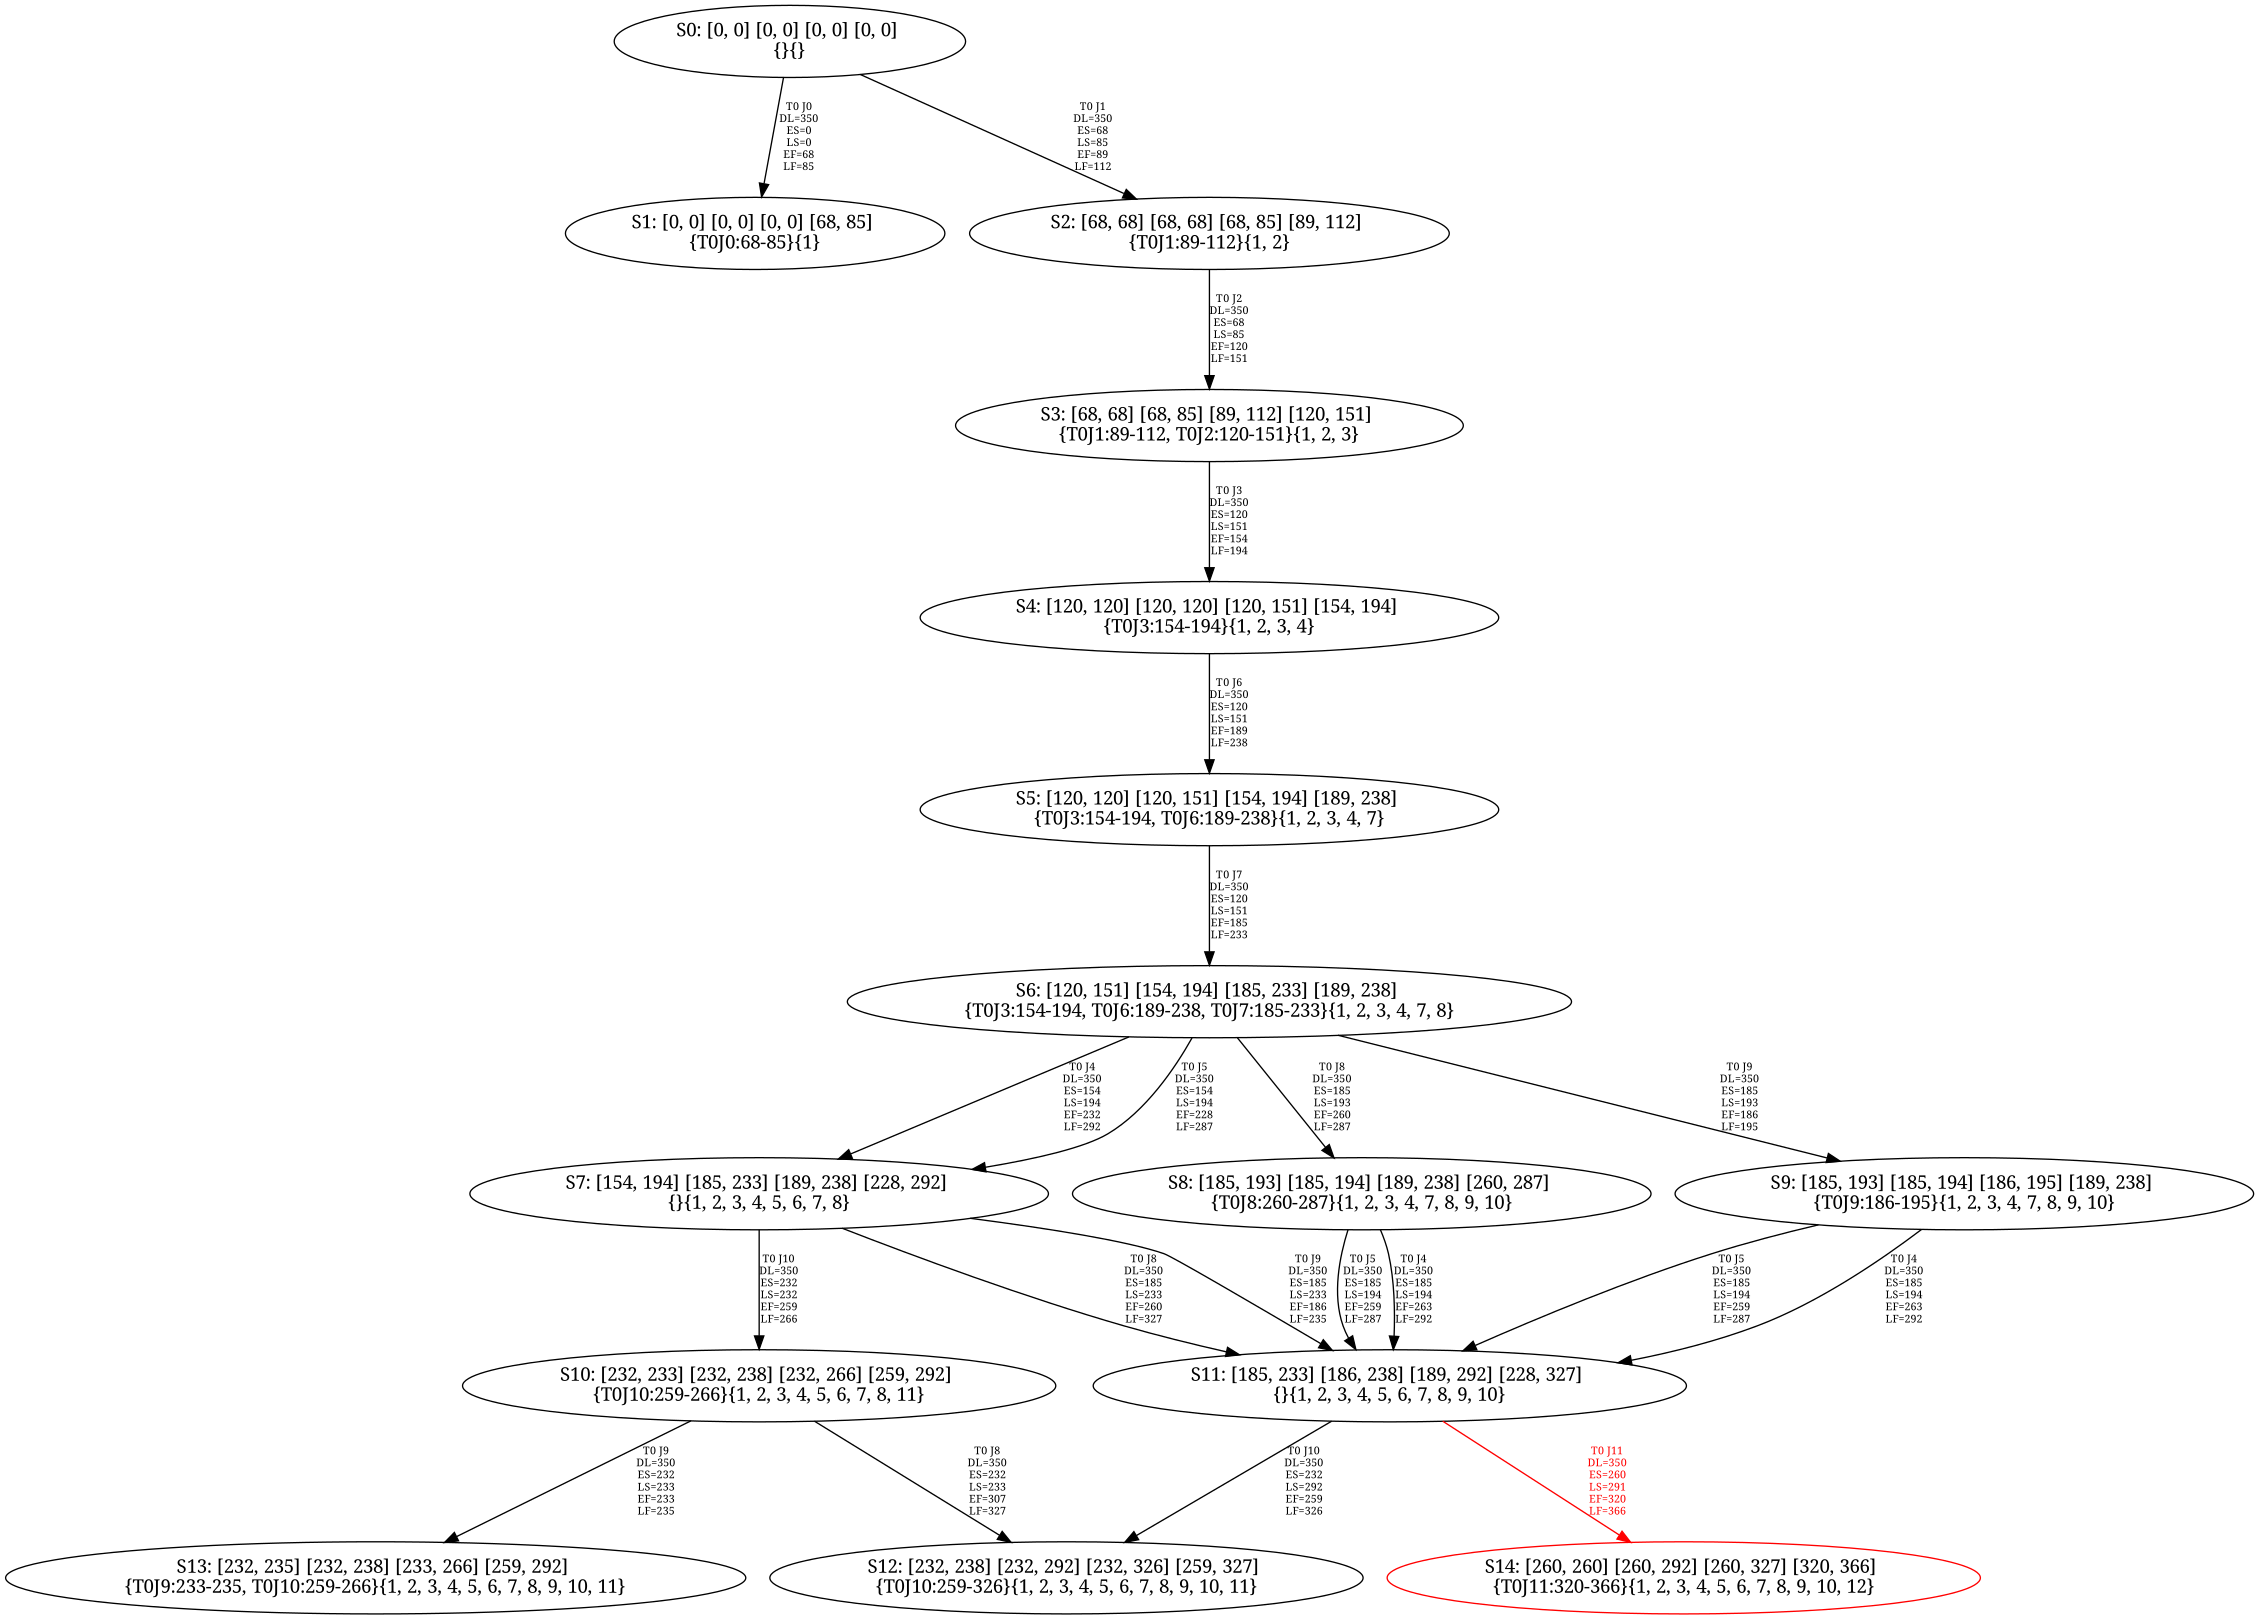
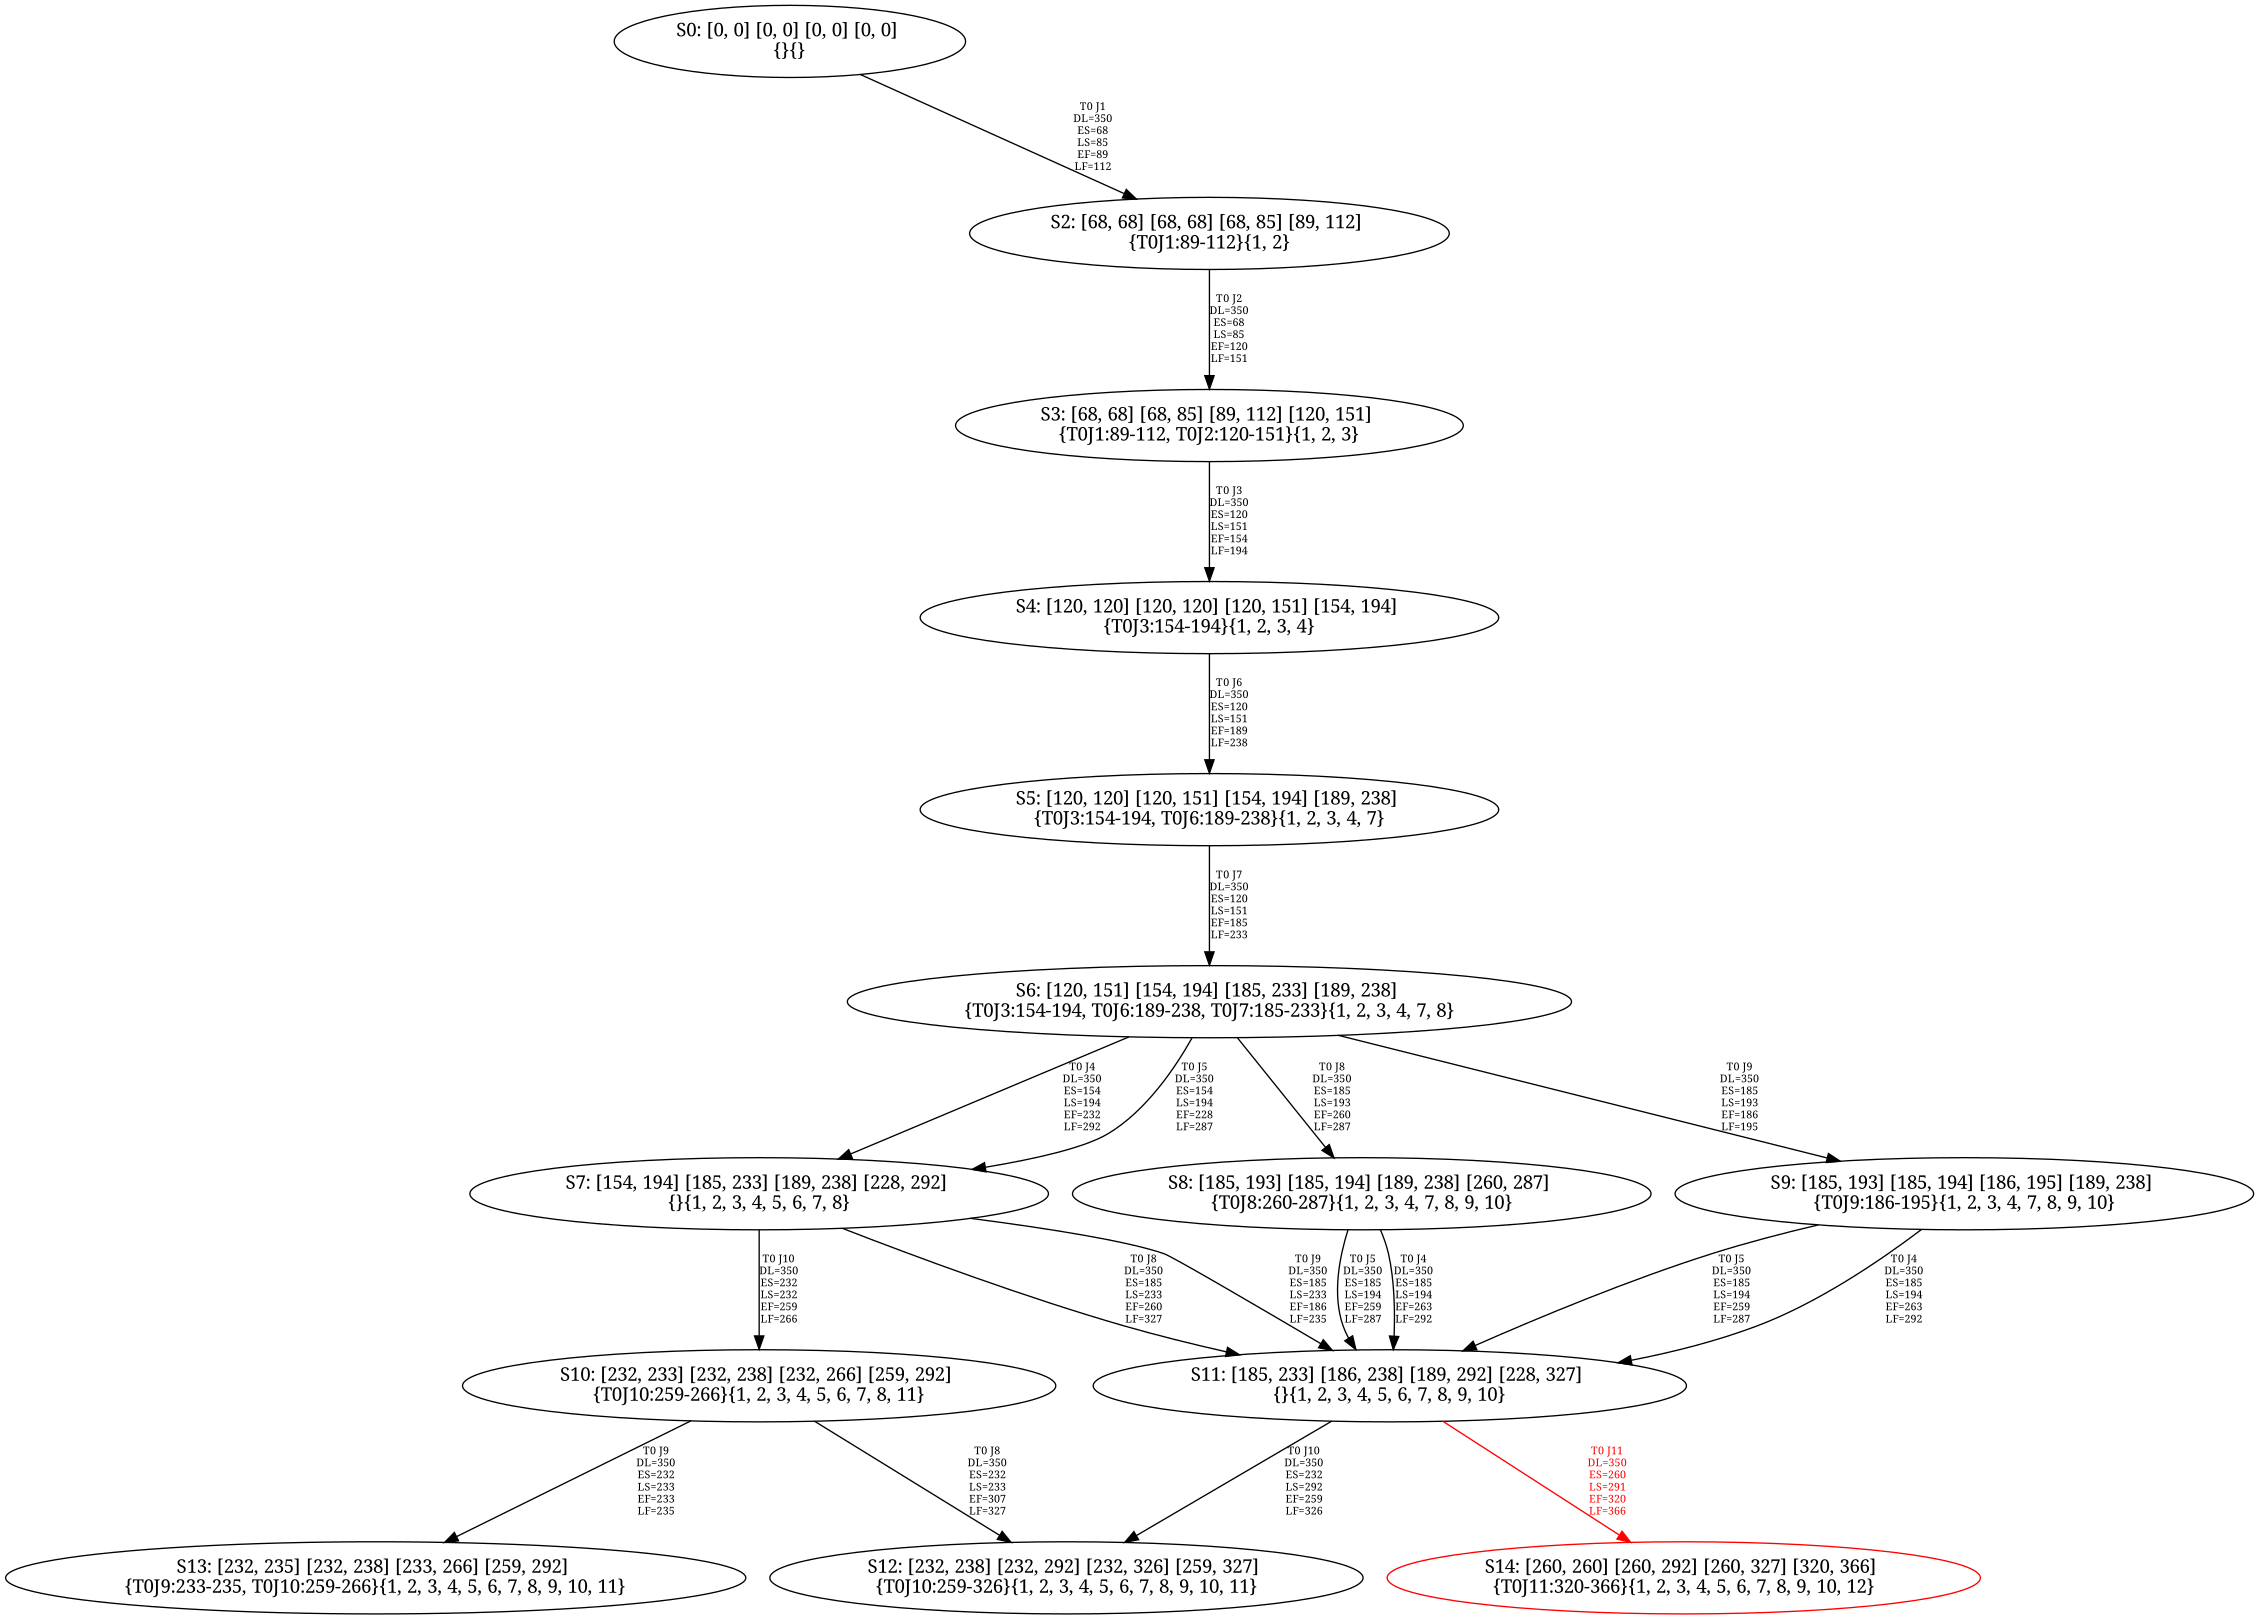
  digraph {
    fontname="Noto Serif"
    node [fontname="Noto Serif"]
    edge [fontname="Noto Serif" fontsize=8]
    n1 [label="S0: [0, 0] [0, 0] [0, 0] [0, 0] \n{}{}"]
-   n2 [label="S1: [0, 0] [0, 0] [0, 0] [68, 85] \n{T0J0:68-85}{1}"]
    n3 [label="S2: [68, 68] [68, 68] [68, 85] [89, 112] \n{T0J1:89-112}{1, 2}"]
    n4 [label="S3: [68, 68] [68, 85] [89, 112] [120, 151] \n{T0J1:89-112, T0J2:120-151}{1, 2, 3}"]
    n5 [label="S4: [120, 120] [120, 120] [120, 151] [154, 194] \n{T0J3:154-194}{1, 2, 3, 4}"]
    n6 [label="S5: [120, 120] [120, 151] [154, 194] [189, 238] \n{T0J3:154-194, T0J6:189-238}{1, 2, 3, 4, 7}"]
    n7 [label="S6: [120, 151] [154, 194] [185, 233] [189, 238] \n{T0J3:154-194, T0J6:189-238, T0J7:185-233}{1, 2, 3, 4, 7, 8}"]
    n8 [label="S7: [154, 194] [185, 233] [189, 238] [228, 292] \n{}{1, 2, 3, 4, 5, 6, 7, 8}"]
    n9 [label="S8: [185, 193] [185, 194] [189, 238] [260, 287] \n{T0J8:260-287}{1, 2, 3, 4, 7, 8, 9, 10}"]
    n10 [label="S9: [185, 193] [185, 194] [186, 195] [189, 238] \n{T0J9:186-195}{1, 2, 3, 4, 7, 8, 9, 10}"]
    n11 [label="S10: [232, 233] [232, 238] [232, 266] [259, 292] \n{T0J10:259-266}{1, 2, 3, 4, 5, 6, 7, 8, 11}"]
    n12 [label="S11: [185, 233] [186, 238] [189, 292] [228, 327] \n{}{1, 2, 3, 4, 5, 6, 7, 8, 9, 10}"]
    n13 [label="S12: [232, 238] [232, 292] [232, 326] [259, 327] \n{T0J10:259-326}{1, 2, 3, 4, 5, 6, 7, 8, 9, 10, 11}"]
    n14 [label="S13: [232, 235] [232, 238] [233, 266] [259, 292] \n{T0J9:233-235, T0J10:259-266}{1, 2, 3, 4, 5, 6, 7, 8, 9, 10, 11}"]
    n15 [color=Red label="S14: [260, 260] [260, 292] [260, 327] [320, 366] \n{T0J11:320-366}{1, 2, 3, 4, 5, 6, 7, 8, 9, 10, 12}"]
-   n1 -> n2 [label="T0 J0\nDL=350\nES=0\nLS=0\nEF=68\nLF=85"]
    n1 -> n3 [label="T0 J1\nDL=350\nES=68\nLS=85\nEF=89\nLF=112"]
    n3 -> n4 [label="T0 J2\nDL=350\nES=68\nLS=85\nEF=120\nLF=151"]
    n4 -> n5 [label="T0 J3\nDL=350\nES=120\nLS=151\nEF=154\nLF=194"]
    n5 -> n6 [label="T0 J6\nDL=350\nES=120\nLS=151\nEF=189\nLF=238"]
    n6 -> n7 [label="T0 J7\nDL=350\nES=120\nLS=151\nEF=185\nLF=233"]
    n7 -> n8 [label="T0 J4\nDL=350\nES=154\nLS=194\nEF=232\nLF=292"]
    n7 -> n8 [label="T0 J5\nDL=350\nES=154\nLS=194\nEF=228\nLF=287"]
    n7 -> n9 [label="T0 J8\nDL=350\nES=185\nLS=193\nEF=260\nLF=287"]
    n7 -> n10 [label="T0 J9\nDL=350\nES=185\nLS=193\nEF=186\nLF=195"]
    n8 -> n11 [label="T0 J10\nDL=350\nES=232\nLS=232\nEF=259\nLF=266"]
    n8 -> n12 [label="T0 J8\nDL=350\nES=185\nLS=233\nEF=260\nLF=327"]
    n8 -> n12 [label="T0 J9\nDL=350\nES=185\nLS=233\nEF=186\nLF=235"]
    n9 -> n12 [label="T0 J4\nDL=350\nES=185\nLS=194\nEF=263\nLF=292"]
    n9 -> n12 [label="T0 J5\nDL=350\nES=185\nLS=194\nEF=259\nLF=287"]
    n10 -> n12 [label="T0 J4\nDL=350\nES=185\nLS=194\nEF=263\nLF=292"]
    n10 -> n12 [label="T0 J5\nDL=350\nES=185\nLS=194\nEF=259\nLF=287"]
    n11 -> n13 [label="T0 J8\nDL=350\nES=232\nLS=233\nEF=307\nLF=327"]
    n11 -> n14 [label="T0 J9\nDL=350\nES=232\nLS=233\nEF=233\nLF=235"]
    n12 -> n13 [label="T0 J10\nDL=350\nES=232\nLS=292\nEF=259\nLF=326"]
    n12 -> n15 [color=Red fontcolor=Red label="T0 J11\nDL=350\nES=260\nLS=291\nEF=320\nLF=366"]
  }
